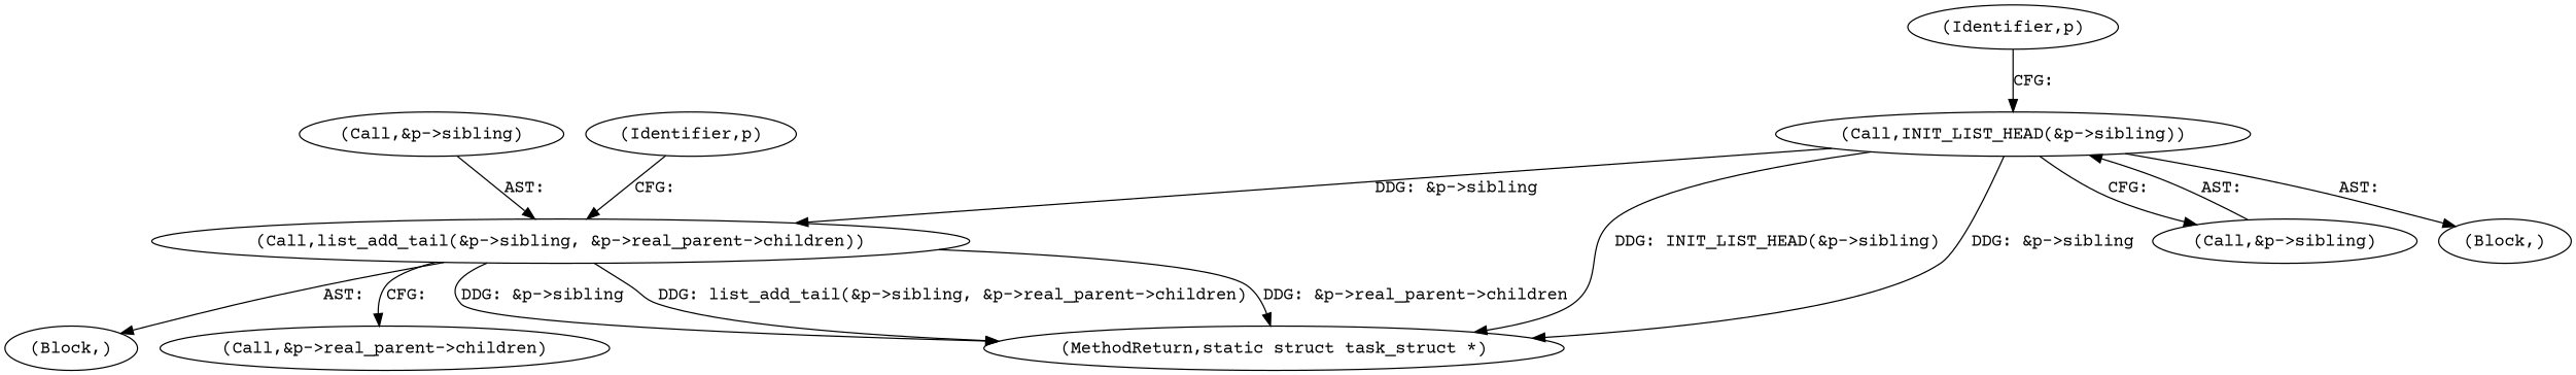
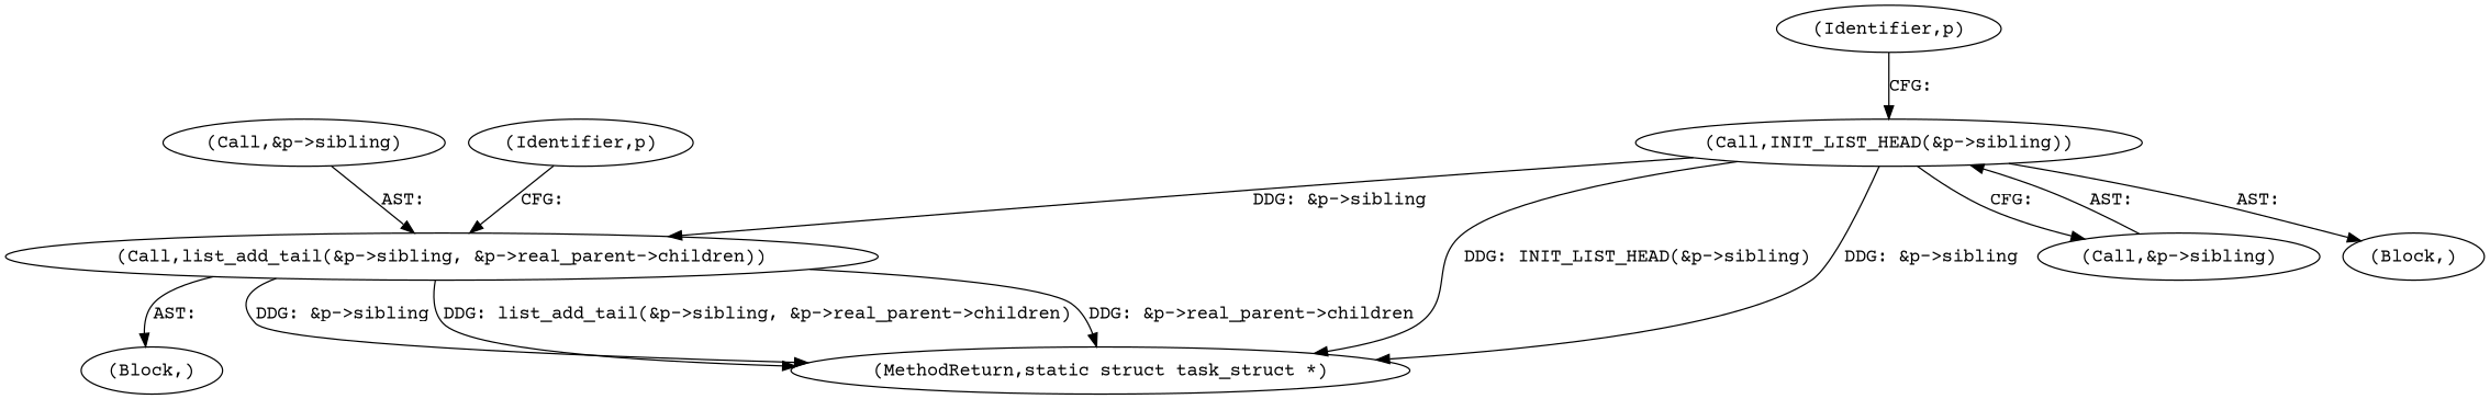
  digraph {
    fontname="Courier Prime"
    node [fontname="Courier Prime"]
    edge [fontname="Courier Prime"]
    n1 [label="(Call,INIT_LIST_HEAD(&p->sibling))"]
    n2 [label="(Call,list_add_tail(&p->sibling, &p->real_parent->children))"]
    n3 [label="(Block,)"]
    n4 [label="(MethodReturn,static struct task_struct *)"]
    n5 [label="(Call,&p->sibling)"]
    n6 [label="(Block,)"]
-   n7 [label="(Call,&p->real_parent->children)"]
    n8 [label="(Call,&p->sibling)"]
    n9 [label="(Identifier,p)"]
    n10 [label="(Identifier,p)"]
    n1 -> n2 [label="DDG: &p->sibling"]
    n1 -> n3 [label="AST: "]
    n1 -> n4 [label="DDG: INIT_LIST_HEAD(&p->sibling)"]
    n1 -> n4 [label="DDG: &p->sibling"]
    n1 -> n5 [label="CFG: "]
    n2 -> n4 [label="DDG: list_add_tail(&p->sibling, &p->real_parent->children)"]
    n2 -> n4 [label="DDG: &p->real_parent->children"]
    n2 -> n4 [label="DDG: &p->sibling"]
    n2 -> n6 [label="AST: "]
-   n2 -> n7 [label="CFG: "]
    n5 -> n1 [label="AST: "]
    n8 -> n2 [label="AST: "]
    n9 -> n1 [label="CFG: "]
    n10 -> n2 [label="CFG: "]
  }
